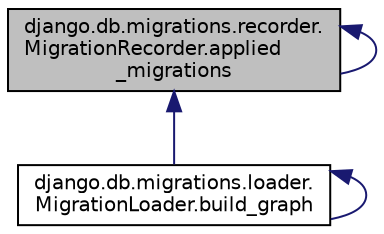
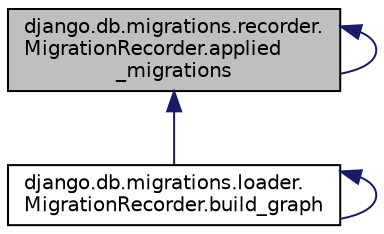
  digraph {
    rankdir=TB
    node [color=black fontname=Helvetica fontsize=10 shape=record style=filled]
    edge [color=midnightblue dir=back fontname=Helvetica fontsize=10 labelfontname=Helvetica labelfontsize=10 style=solid]
    n1 [fillcolor=grey75 fontcolor=black height=0.2 label="django.db.migrations.recorder.\lMigrationRecorder.applied\l_migrations" width=0.4]
-   n2 [fillcolor=white height=0.2 label="django.db.migrations.loader.\lMigrationLoader.build_graph" width=0.4]
+   n2 [fillcolor=white height=0.2 label="django.db.migrations.loader.\lMigrationRecorder.build_graph" width=0.4]
    n1 -> n1
    n1 -> n2
    n2 -> n2
  }
